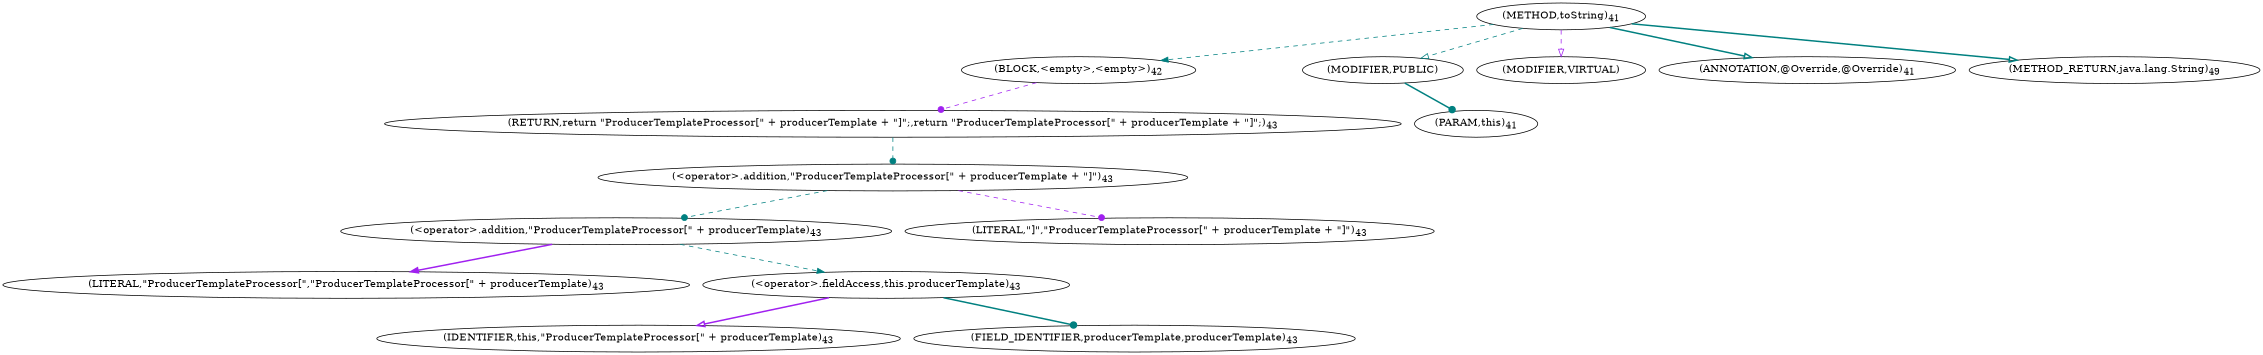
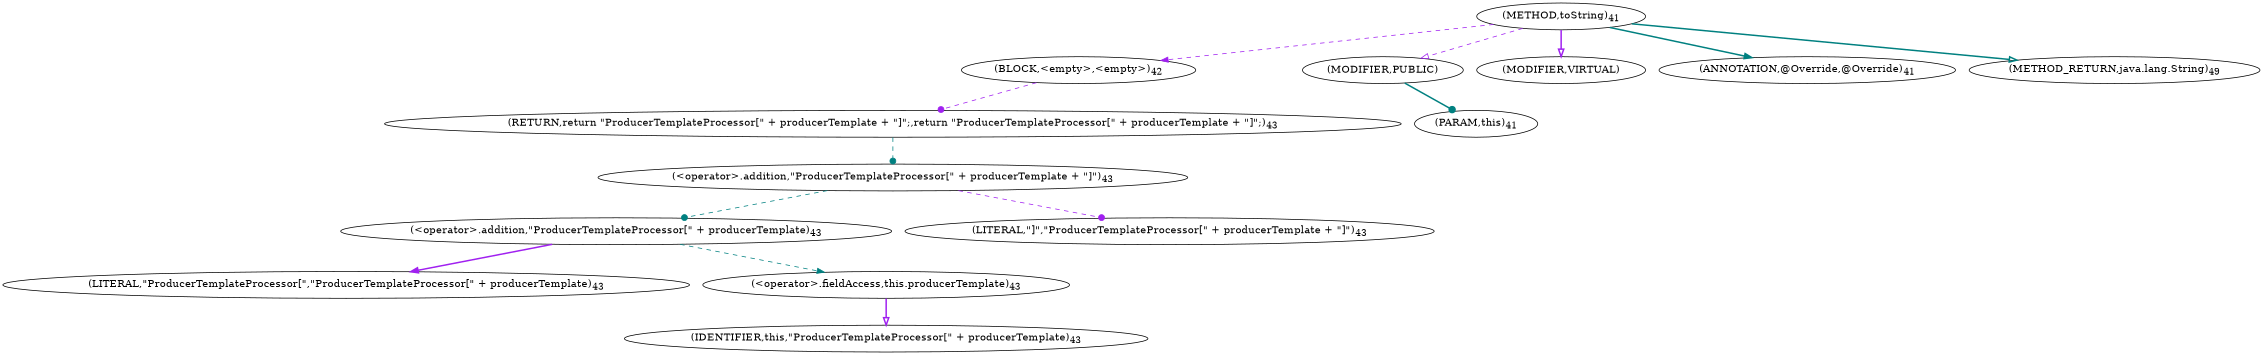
  digraph {
    edge [arrowhead=dot color=teal style=dashed]
    n1 [label=<(METHOD,toString)<SUB>41</SUB>>]
    n2 [label=<(BLOCK,&lt;empty&gt;,&lt;empty&gt;)<SUB>42</SUB>>]
    n3 [label=<(MODIFIER,PUBLIC)>]
    n4 [label=<(MODIFIER,VIRTUAL)>]
    n5 [label=<(ANNOTATION,@Override,@Override)<SUB>41</SUB>>]
    n6 [label=<(METHOD_RETURN,java.lang.String)<SUB>49</SUB>>]
    n7 [label=<(PARAM,this)<SUB>41</SUB>>]
    n8 [label=<(RETURN,return &quot;ProducerTemplateProcessor[&quot; + producerTemplate + &quot;]&quot;;,return &quot;ProducerTemplateProcessor[&quot; + producerTemplate + &quot;]&quot;;)<SUB>43</SUB>>]
    n9 [label=<(&lt;operator&gt;.addition,&quot;ProducerTemplateProcessor[&quot; + producerTemplate + &quot;]&quot;)<SUB>43</SUB>>]
    n10 [label=<(&lt;operator&gt;.addition,&quot;ProducerTemplateProcessor[&quot; + producerTemplate)<SUB>43</SUB>>]
    n11 [label=<(LITERAL,&quot;]&quot;,&quot;ProducerTemplateProcessor[&quot; + producerTemplate + &quot;]&quot;)<SUB>43</SUB>>]
    n12 [label=<(LITERAL,&quot;ProducerTemplateProcessor[&quot;,&quot;ProducerTemplateProcessor[&quot; + producerTemplate)<SUB>43</SUB>>]
    n13 [label=<(&lt;operator&gt;.fieldAccess,this.producerTemplate)<SUB>43</SUB>>]
    n14 [label=<(IDENTIFIER,this,&quot;ProducerTemplateProcessor[&quot; + producerTemplate)<SUB>43</SUB>>]
-   n15 [label=<(FIELD_IDENTIFIER,producerTemplate,producerTemplate)<SUB>43</SUB>>]
-   n1 -> n2 [arrowhead=normal]
-   n1 -> n3 [arrowhead=onormal]
-   n1 -> n4 [arrowhead=onormal color=purple]
-   n1 -> n5 [arrowhead=onormal style=bold]
+   n1 -> n2 [arrowhead=normal color=purple]
+   n1 -> n3 [arrowhead=onormal color=purple]
+   n1 -> n4 [arrowhead=onormal color=purple style=bold]
+   n1 -> n5 [arrowhead=normal style=bold]
    n1 -> n6 [arrowhead=onormal style=bold]
    n2 -> n8 [color=purple]
    n3 -> n7 [style=bold]
    n8 -> n9
    n9 -> n10
    n9 -> n11 [color=purple]
    n10 -> n12 [arrowhead=normal color=purple style=bold]
    n10 -> n13 [arrowhead=normal]
    n13 -> n14 [arrowhead=onormal color=purple style=bold]
-   n13 -> n15 [style=bold]
  }
